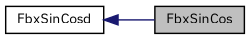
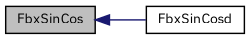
  digraph {
    rankdir=LR
    fontname="IBM Plex Sans"
    node [color=black fontname="IBM Plex Sans" fontsize=10 shape=record style=filled]
    n1 [fillcolor=grey75 fontcolor=black height=0.2 label=FbxSinCos width=0.4]
    n2 [fillcolor=white height=0.2 label=FbxSinCosd width=0.4]
-   n2 -> n1 [color=midnightblue dir=back fontname="IBM Plex Sans" fontsize=10 labelfontname=Helvetica labelfontsize=10 style=solid]
+   n1 -> n2 [color=midnightblue dir=back fontname="IBM Plex Sans" fontsize=10 labelfontname=Helvetica labelfontsize=10 style=solid]
  }
